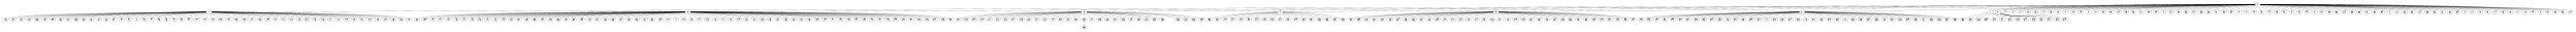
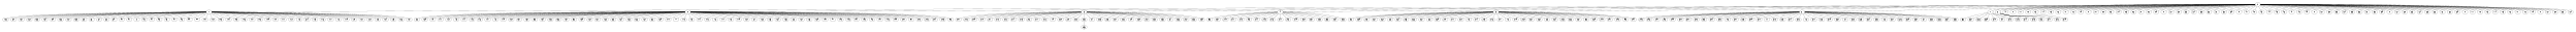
  graph {
    0
    1
    2
    3
    4
    5
    6
    7
    8
    9
    10
    11
    12
    13
    14
    15
    16
    17
    18
    19
    20
    21
    22
    23
    24
    25
    26
    27
    28
    29
    30
    31
    32
    33
    34
    35
    36
    37
    38
    39
    40
    41
    42
    43
    44
    45
    46
    47
    48
    49
    50
    51
    52
    53
    54
    55
    56
    57
    58
    59
    60
    61
    62
    63
    64
    65
    66
    67
    68
    69
    70
    71
    72
    73
    74
    75
    76
    77
    78
    79
    80
    81
    82
    83
    84
    128
    130
    131
    132
    133
    134
    129
    136
    137
    135
    85
    86
    87
    88
    89
    90
    91
    92
    93
    94
    95
    96
    97
    98
    99
    100
    101
    102
    103
    104
    105
    106
    107
    108
    109
    110
    111
    112
    113
    n125 [label=614]
    115
    116
    117
    118
    119
    120
    121
    122
    123
    124
    125
    126
    127
    138
    139
    140
    141
    142
    143
    144
    145
    146
    147
    148
    149
    150
    151
    152
    153
    154
    155
    156
    157
    158
    159
    160
    161
    162
    163
    164
    165
    166
    167
    168
    169
    170
    171
    172
    173
    174
    175
    176
    177
    178
    179
    180
    181
    182
    183
    184
    185
    186
    187
    188
    189
    190
    191
    192
    193
    194
    195
    196
    197
    198
    199
    200
    201
    202
    203
    204
    205
    206
    207
    208
    209
    210
    211
    212
    213
    214
    215
    216
    217
    218
    219
    220
    221
    222
    223
    224
    225
    226
    227
    228
    229
    230
    231
    232
    233
+   234
    236
    237
    238
    239
    256
    257
    240
    241
    242
    243
    244
    245
    246
    247
    248
    249
    250
    251
    252
    253
    254
    255
    258
    259
    260
    261
    262
    263
    264
    265
    266
    267
    268
    269
    270
    271
    272
    273
    274
    275
    276
    277
    278
    279
    280
    281
    282
    283
    284
    285
    286
    287
    288
    289
    290
    291
    292
    293
    294
    295
    296
    297
    298
    299
    300
    301
    302
    303
    304
    305
    306
    307
    308
    309
    310
    311
    312
    313
    314
    315
    316
    317
    318
    319
    n320 [label=380]
    321
    322
    323
    324
    325
    326
    327
    328
    329
    330
    331
    332
    333
    334
    335
    336
    337
    338
    339
    340
    341
    342
    343
    344
    345
    346
    347
    348
    349
    235
    0 -- 1
    0 -- 2
    0 -- 3
    0 -- 4
    0 -- 5
    0 -- 6
    0 -- 7
    0 -- 8
    0 -- 9
    0 -- 10
    0 -- 11
    0 -- 12
    0 -- 13
    0 -- 14
    0 -- 15
    0 -- 16
    0 -- 17
    0 -- 18
    0 -- 19
    0 -- 20
    0 -- 21
    0 -- 22
    0 -- 23
    0 -- 24
    0 -- 25
    0 -- 26
    0 -- 27
    0 -- 28
    0 -- 29
    0 -- 30
    0 -- 31
    0 -- 32
    0 -- 33
    0 -- 34
    0 -- 35
    0 -- 36
    0 -- 37
    0 -- 38
    0 -- 39
    0 -- 40
    0 -- 41
    0 -- 42
    0 -- 43
    0 -- 44
    0 -- 45
    0 -- 46
    0 -- 47
    0 -- 48
    0 -- 49
    0 -- 50
    0 -- 51
    0 -- 52
    0 -- 53
    0 -- 54
    0 -- 55
    0 -- 56
    0 -- 57
    0 -- 58
    0 -- 59
    0 -- 60
    0 -- 61
    0 -- 62
    0 -- 63
    0 -- 64
    0 -- 65
    0 -- 66
    0 -- 67
    0 -- 68
    0 -- 69
    0 -- 70
    0 -- 71
    0 -- 72
    0 -- 73
    0 -- 74
    0 -- 75
    0 -- 76
    0 -- 77
    0 -- 78
    0 -- 79
    0 -- 80
    0 -- 81
    0 -- 82
    0 -- 83
    0 -- 84
    1 -- 128
    1 -- 130
    1 -- 131
    1 -- 132
    1 -- 133
    1 -- 134
    1 -- 129
    1 -- 136
    1 -- 137
    1 -- 135
    1 -- 85
    1 -- 86
    1 -- 87
    1 -- 88
    1 -- 89
    1 -- 90
    1 -- 91
    1 -- 92
    1 -- 93
    1 -- 94
    1 -- 95
    1 -- 96
    1 -- 97
    1 -- 98
    1 -- 99
    1 -- 100
    1 -- 101
    1 -- 102
    1 -- 103
    1 -- 104
    1 -- 105
    1 -- 106
    1 -- 107
    1 -- 108
    1 -- 109
    1 -- 110
    1 -- 111
    1 -- 112
    1 -- 113
    1 -- n125
    1 -- 115
    1 -- 116
    1 -- 117
    1 -- 118
    1 -- 119
    1 -- 120
    1 -- 121
    1 -- 122
    1 -- 123
    1 -- 124
    1 -- 125
    1 -- 126
    1 -- 127
    2 -- 138
    2 -- 139
    2 -- 140
    2 -- 141
    2 -- 142
    2 -- 143
    2 -- 144
    2 -- 145
    2 -- 146
    2 -- 147
    2 -- 148
    2 -- 149
    2 -- 150
    2 -- 151
    2 -- 152
    2 -- 153
    2 -- 154
    2 -- 155
    2 -- 156
    2 -- 157
    2 -- 158
    2 -- 159
    2 -- 160
    2 -- 161
    2 -- 162
    2 -- 163
    2 -- 164
    2 -- 165
    2 -- 166
    2 -- 167
    2 -- 168
    2 -- 169
    2 -- 170
    2 -- 171
    2 -- 172
    2 -- 173
    2 -- 174
    2 -- 175
    2 -- 176
    2 -- 177
    2 -- 178
    2 -- 179
    2 -- 180
    2 -- 181
    2 -- 182
    2 -- 183
    2 -- 184
    2 -- 185
    2 -- 186
    2 -- 187
    2 -- 188
    2 -- 189
    2 -- 190
    2 -- 191
    2 -- 192
    2 -- 193
    2 -- 194
    2 -- 195
    2 -- 196
    2 -- 197
    2 -- 198
    2 -- 199
    2 -- 200
    2 -- 201
    2 -- 202
    2 -- 203
    2 -- 204
    2 -- 205
    2 -- 206
    3 -- 207
    3 -- 208
    3 -- 209
    3 -- 210
    3 -- 211
    3 -- 212
    3 -- 213
    3 -- 214
    3 -- 215
    3 -- 216
    3 -- 217
    3 -- 218
    3 -- 219
    3 -- 220
    3 -- 221
    3 -- 222
    3 -- 223
    3 -- 224
    3 -- 225
    3 -- 226
    3 -- 227
    3 -- 228
    3 -- 229
    3 -- 230
    3 -- 231
    3 -- 232
    3 -- 233
+   3 -- 234
    3 -- 236
    3 -- 237
    3 -- 238
    3 -- 239
    4 -- 256
    4 -- 257
    4 -- 240
    4 -- 241
    4 -- 242
    4 -- 243
    4 -- 244
    4 -- 245
    4 -- 246
    4 -- 247
    4 -- 248
    4 -- 249
    4 -- 250
    4 -- 251
    4 -- 252
    4 -- 253
    4 -- 254
    4 -- 255
    5 -- 258
    5 -- 259
    5 -- 260
    5 -- 261
    5 -- 262
    5 -- 263
    5 -- 264
    5 -- 265
    5 -- 266
    5 -- 267
    5 -- 268
    5 -- 269
    5 -- 270
    5 -- 271
    5 -- 272
    5 -- 273
    5 -- 274
    5 -- 275
    5 -- 276
    5 -- 277
    5 -- 278
    5 -- 279
    5 -- 280
    5 -- 281
    5 -- 282
    5 -- 283
    5 -- 284
    5 -- 285
    5 -- 286
    5 -- 287
    5 -- 288
    5 -- 289
    5 -- 290
    5 -- 291
    5 -- 292
    5 -- 293
    5 -- 294
    6 -- 295
    6 -- 296
    6 -- 297
    6 -- 298
    6 -- 299
    6 -- 300
    6 -- 301
    6 -- 302
    6 -- 303
    6 -- 304
    6 -- 305
    6 -- 306
    6 -- 307
    6 -- 308
    6 -- 309
    6 -- 310
    6 -- 311
    6 -- 312
    6 -- 313
    6 -- 314
    6 -- 315
    6 -- 316
    6 -- 317
    6 -- 318
    6 -- 319
    6 -- n320
    6 -- 321
    6 -- 322
    6 -- 323
    6 -- 324
    6 -- 325
    6 -- 326
    6 -- 327
    6 -- 328
    6 -- 329
    6 -- 330
    6 -- 331
    6 -- 332
    6 -- 333
    6 -- 334
    6 -- 335
    7 -- 336
    7 -- 337
    7 -- 338
    7 -- 339
    7 -- 340
    7 -- 341
    7 -- 342
    7 -- 343
    8 -- 344
    8 -- 345
    8 -- 346
    8 -- 347
    8 -- 348
    8 -- 349
    223 -- 235
  }
